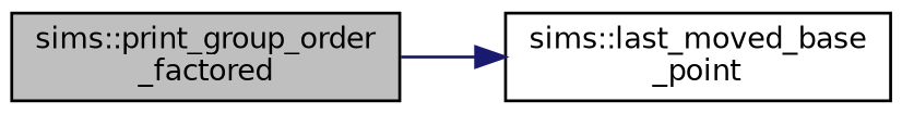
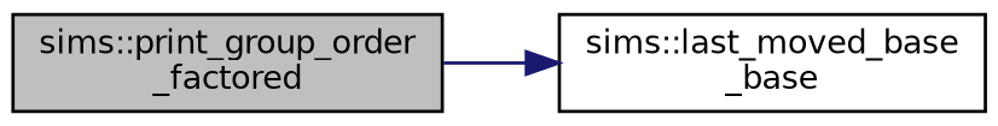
  digraph {
    rankdir=LR
    node [color=black fontname=Helvetica fontsize=10 shape=record style=filled]
    n1 [fillcolor=grey75 fontcolor=black height=0.2 label="sims::print_group_order\l_factored" width=0.4]
-   n2 [fillcolor=white height=0.2 label="sims::last_moved_base\l_point" width=0.4]
+   n2 [fillcolor=white height=0.2 label="sims::last_moved_base\l_base" width=0.4]
    n1 -> n2 [color=midnightblue fontname=Helvetica fontsize=10 labelfontname=Helvetica labelfontsize=10 style=solid]
  }
